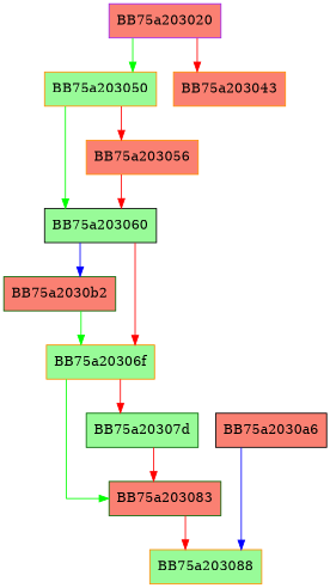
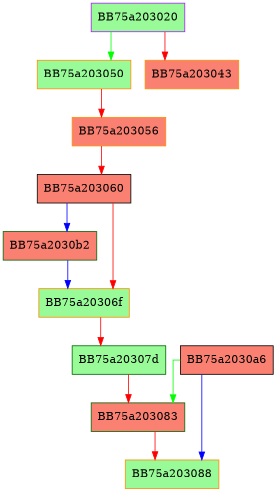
  digraph {
    splines=ortho
    node [color=darkorange fillcolor=salmon shape=box style=filled]
    edge [color=red]
-   BB75a203020 [color=purple]
+   BB75a203020 [color=purple fillcolor=palegreen]
    BB75a203050 [fillcolor=palegreen]
    BB75a203043
-   BB75a203060 [color=black fillcolor=palegreen]
+   BB75a203060 [color=black]
    BB75a203056
    BB75a2030b2 [color=darkgreen]
    BB75a20306f [fillcolor=palegreen]
    BB75a203083 [color=darkgreen]
    BB75a20307d [color=darkgreen fillcolor=palegreen]
    BB75a203088 [fillcolor=palegreen]
    BB75a2030a6 [color=black]
    BB75a203020 -> BB75a203050 [color=green]
    BB75a203020 -> BB75a203043
-   BB75a203050 -> BB75a203060 [color=green]
    BB75a203050 -> BB75a203056
    BB75a203060 -> BB75a2030b2 [color=blue]
    BB75a203060 -> BB75a20306f
    BB75a203056 -> BB75a203060
-   BB75a2030b2 -> BB75a20306f [color=green]
-   BB75a20306f -> BB75a203083 [color=green]
+   BB75a2030b2 -> BB75a20306f [color=blue]
+   BB75a2030a6 -> BB75a203083 [color=green]
    BB75a20306f -> BB75a20307d
    BB75a203083 -> BB75a203088
    BB75a20307d -> BB75a203083
    BB75a2030a6 -> BB75a203088 [color=blue]
  }
